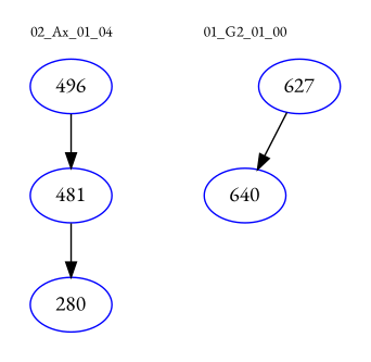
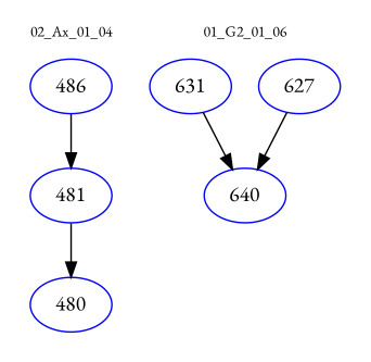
  digraph {
    fontname="EB Garamond"
    node [color=blue fontname="EB Garamond"]
    edge [color=black fontname="EB Garamond"]
-   n1 [label=496]
+   n1 [label=486]
    n2 [label=481]
-   n3 [label=280]
+   n3 [label=480]
    n4 [label=627]
+   n5 [label=631]
    n6 [label=640]
    subgraph cluster_1 {
      color=white
      fontsize=10
      label="02_Ax_01_04"
      n1
      n2
      n3
    }
    subgraph cluster_2 {
      color=white
      fontsize=10
-     label="01_G2_01_00"
+     label="01_G2_01_06"
      n4
+     n5
      n6
    }
    n1 -> n2
    n2 -> n3
    n4 -> n6
+   n5 -> n6
  }
